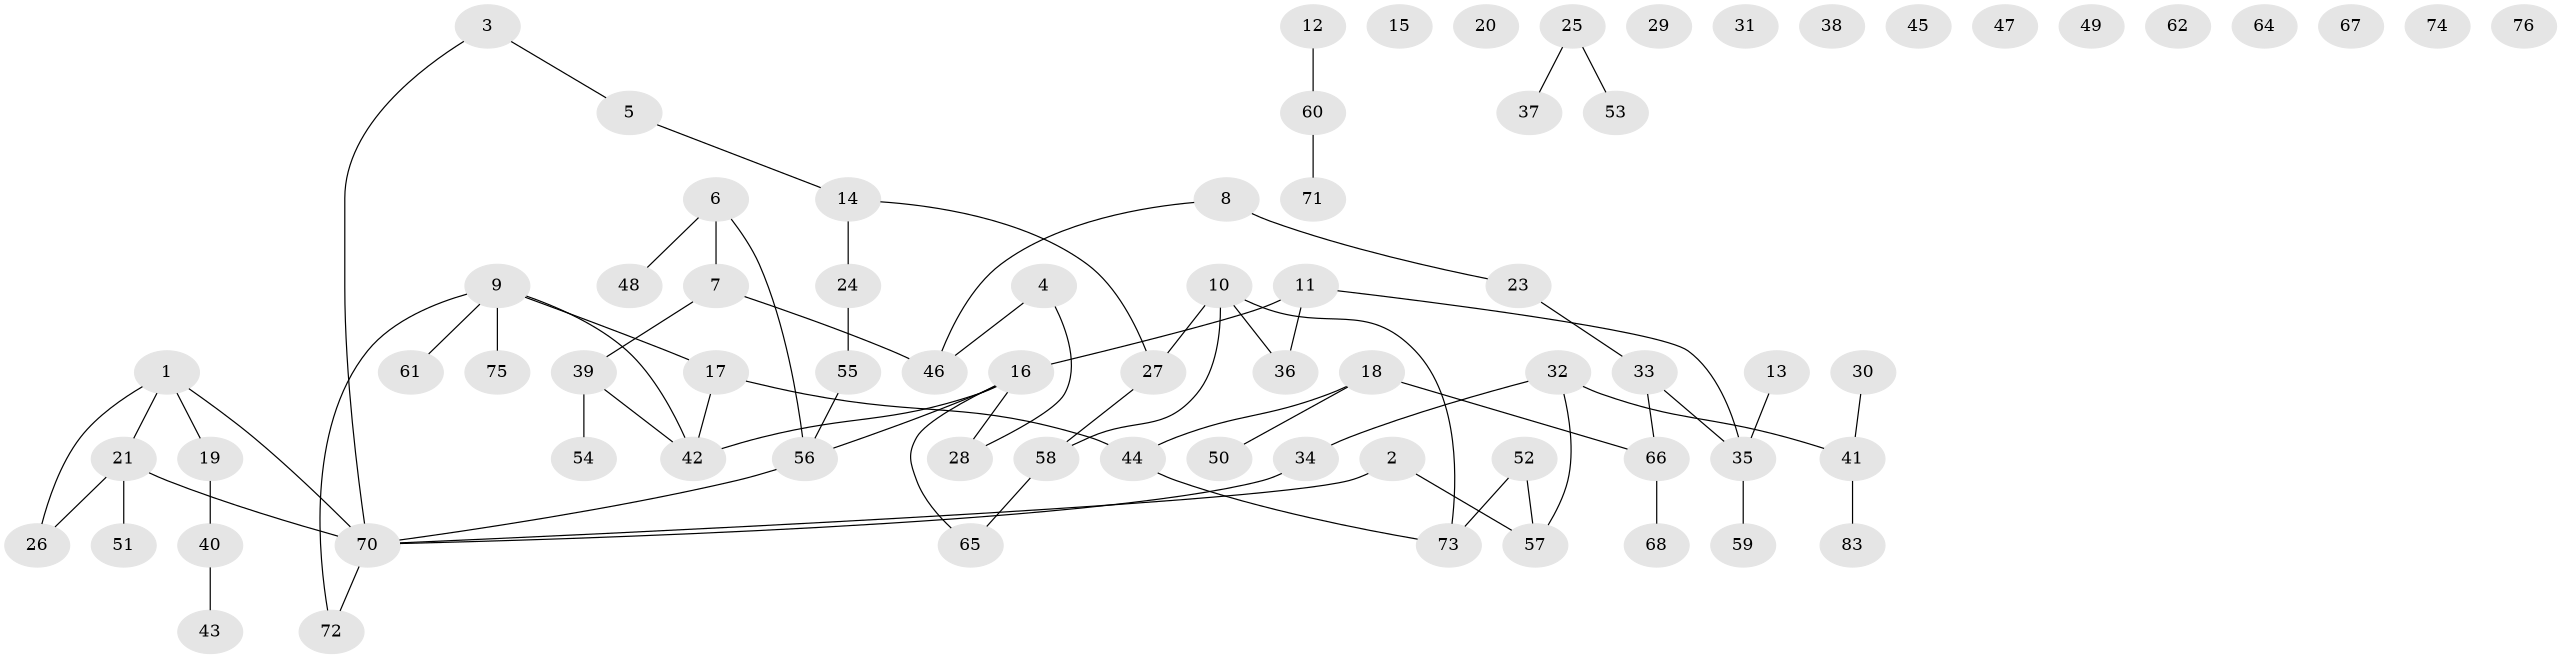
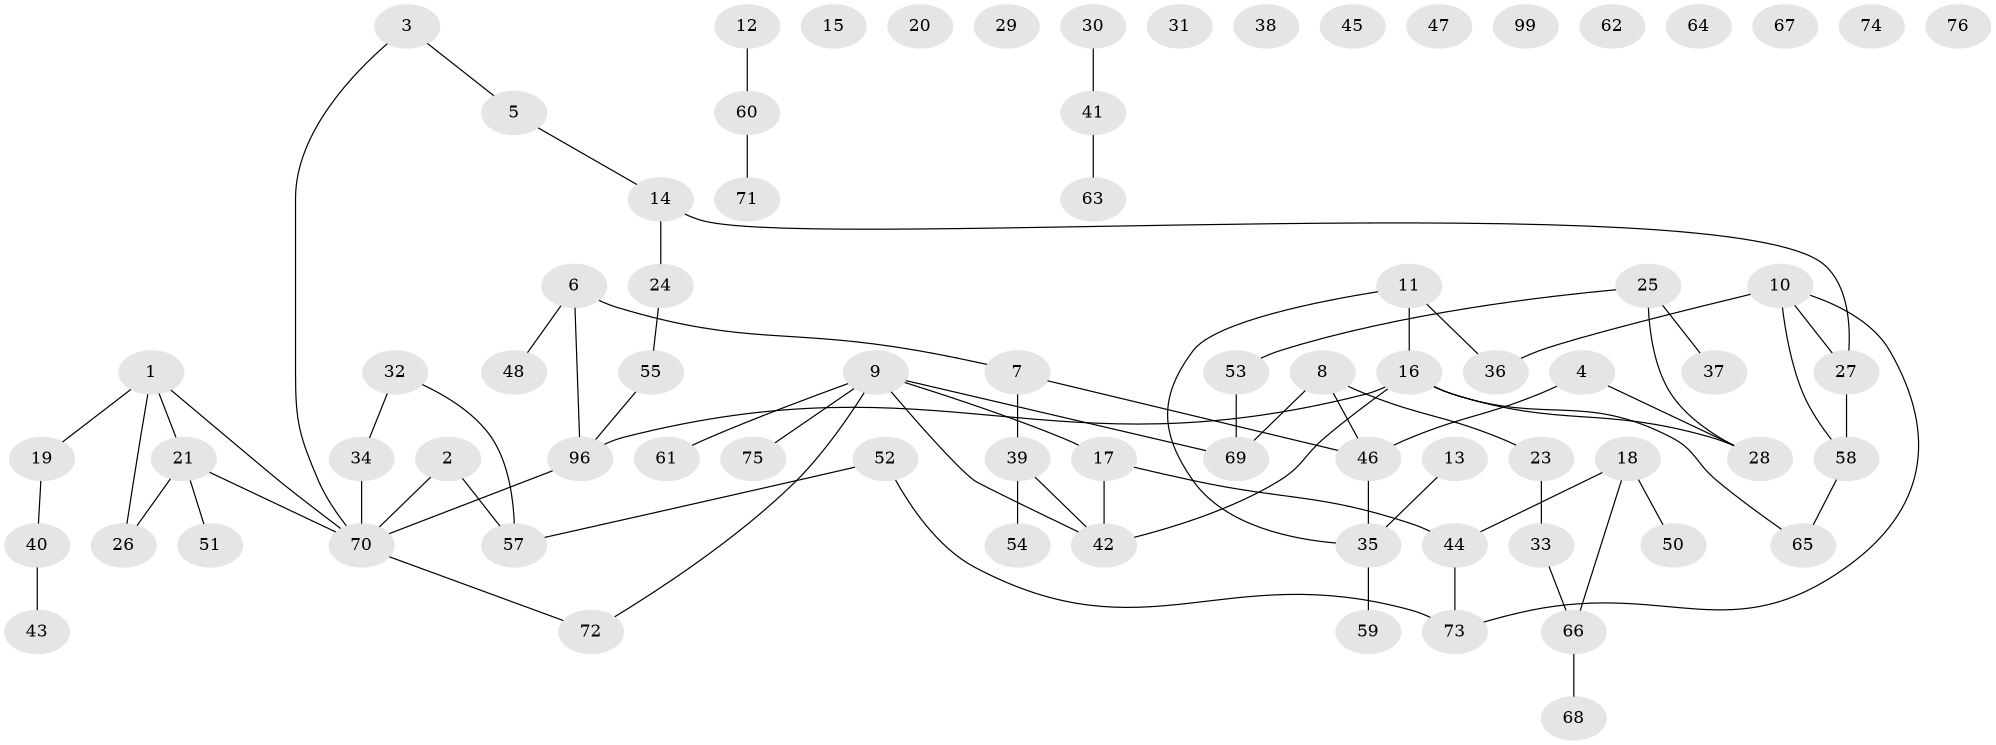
  graph {
    fontname="DejaVu Serif"
    node [color=gray90 fontname="DejaVu Serif" style=filled]
    edge [fontname="DejaVu Serif"]
    1
    19
    21
    26
    70
    40
    51
    72
    2
    57
    3
    5
    14
    4
    28
    46
    27
    24
    6
    7
    48
-   56
+   56 [label=96]
    39
    42
    54
    8
    23
+   69
    33
    9
    17
    61
    75
    44
    10
    36
    58
    73
    65
    11
    16
    35
    59
    12
    60
    71
    13
    55
    15
    18
    50
    66
    68
    43
    20
    25
    37
    53
    29
    30
    41
-   63 [label=83]
+   63
    31
    32
    34
    38
    45
    47
-   49
+   49 [label=99]
    52
    62
    64
    67
    74
    76
    1 -- 19
    1 -- 21
    1 -- 26
    1 -- 70
    19 -- 40
    21 -- 26
    21 -- 70
    21 -- 51
    70 -- 72
    40 -- 43
    2 -- 70
    2 -- 57
    3 -- 70
    3 -- 5
    5 -- 14
    14 -- 27
    14 -- 24
    4 -- 28
    4 -- 46
    27 -- 58
    24 -- 55
    6 -- 7
    6 -- 48
    6 -- 56
    7 -- 46
    7 -- 39
    56 -- 70
    39 -- 42
    39 -- 54
    8 -- 46
    8 -- 23
+   8 -- 69
    23 -- 33
-   33 -- 35
+   46 -- 35
    33 -- 66
    9 -- 72
    9 -- 42
+   9 -- 69
    9 -- 17
    9 -- 61
    9 -- 75
    17 -- 42
    17 -- 44
    44 -- 73
    10 -- 27
    10 -- 36
    10 -- 58
    10 -- 73
    58 -- 65
    11 -- 36
    11 -- 16
    11 -- 35
    16 -- 28
    16 -- 56
    16 -- 42
    16 -- 65
    35 -- 59
    12 -- 60
    60 -- 71
    13 -- 35
    55 -- 56
    18 -- 44
    18 -- 50
    18 -- 66
    66 -- 68
+   25 -- 28
    25 -- 37
    25 -- 53
+   53 -- 69
    30 -- 41
    41 -- 63
    32 -- 57
-   32 -- 41
    32 -- 34
    34 -- 70
    52 -- 57
    52 -- 73
  }
